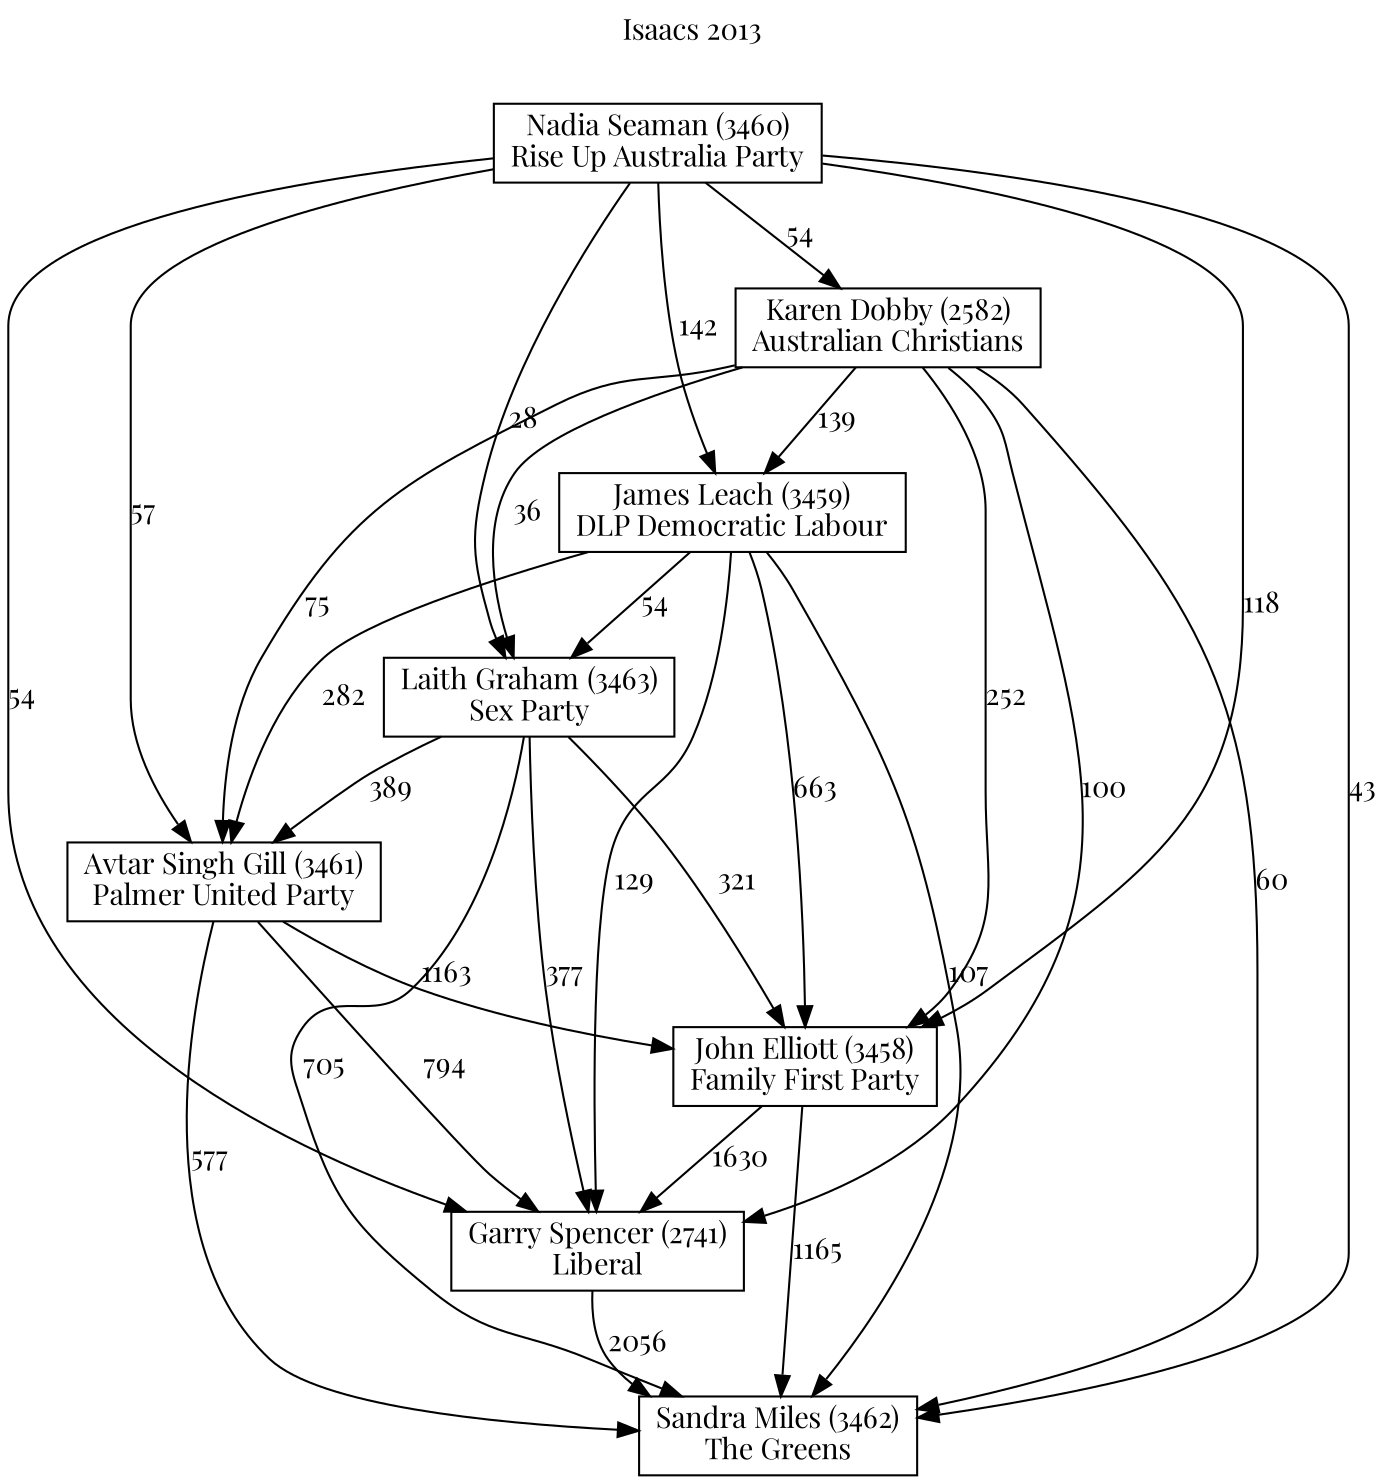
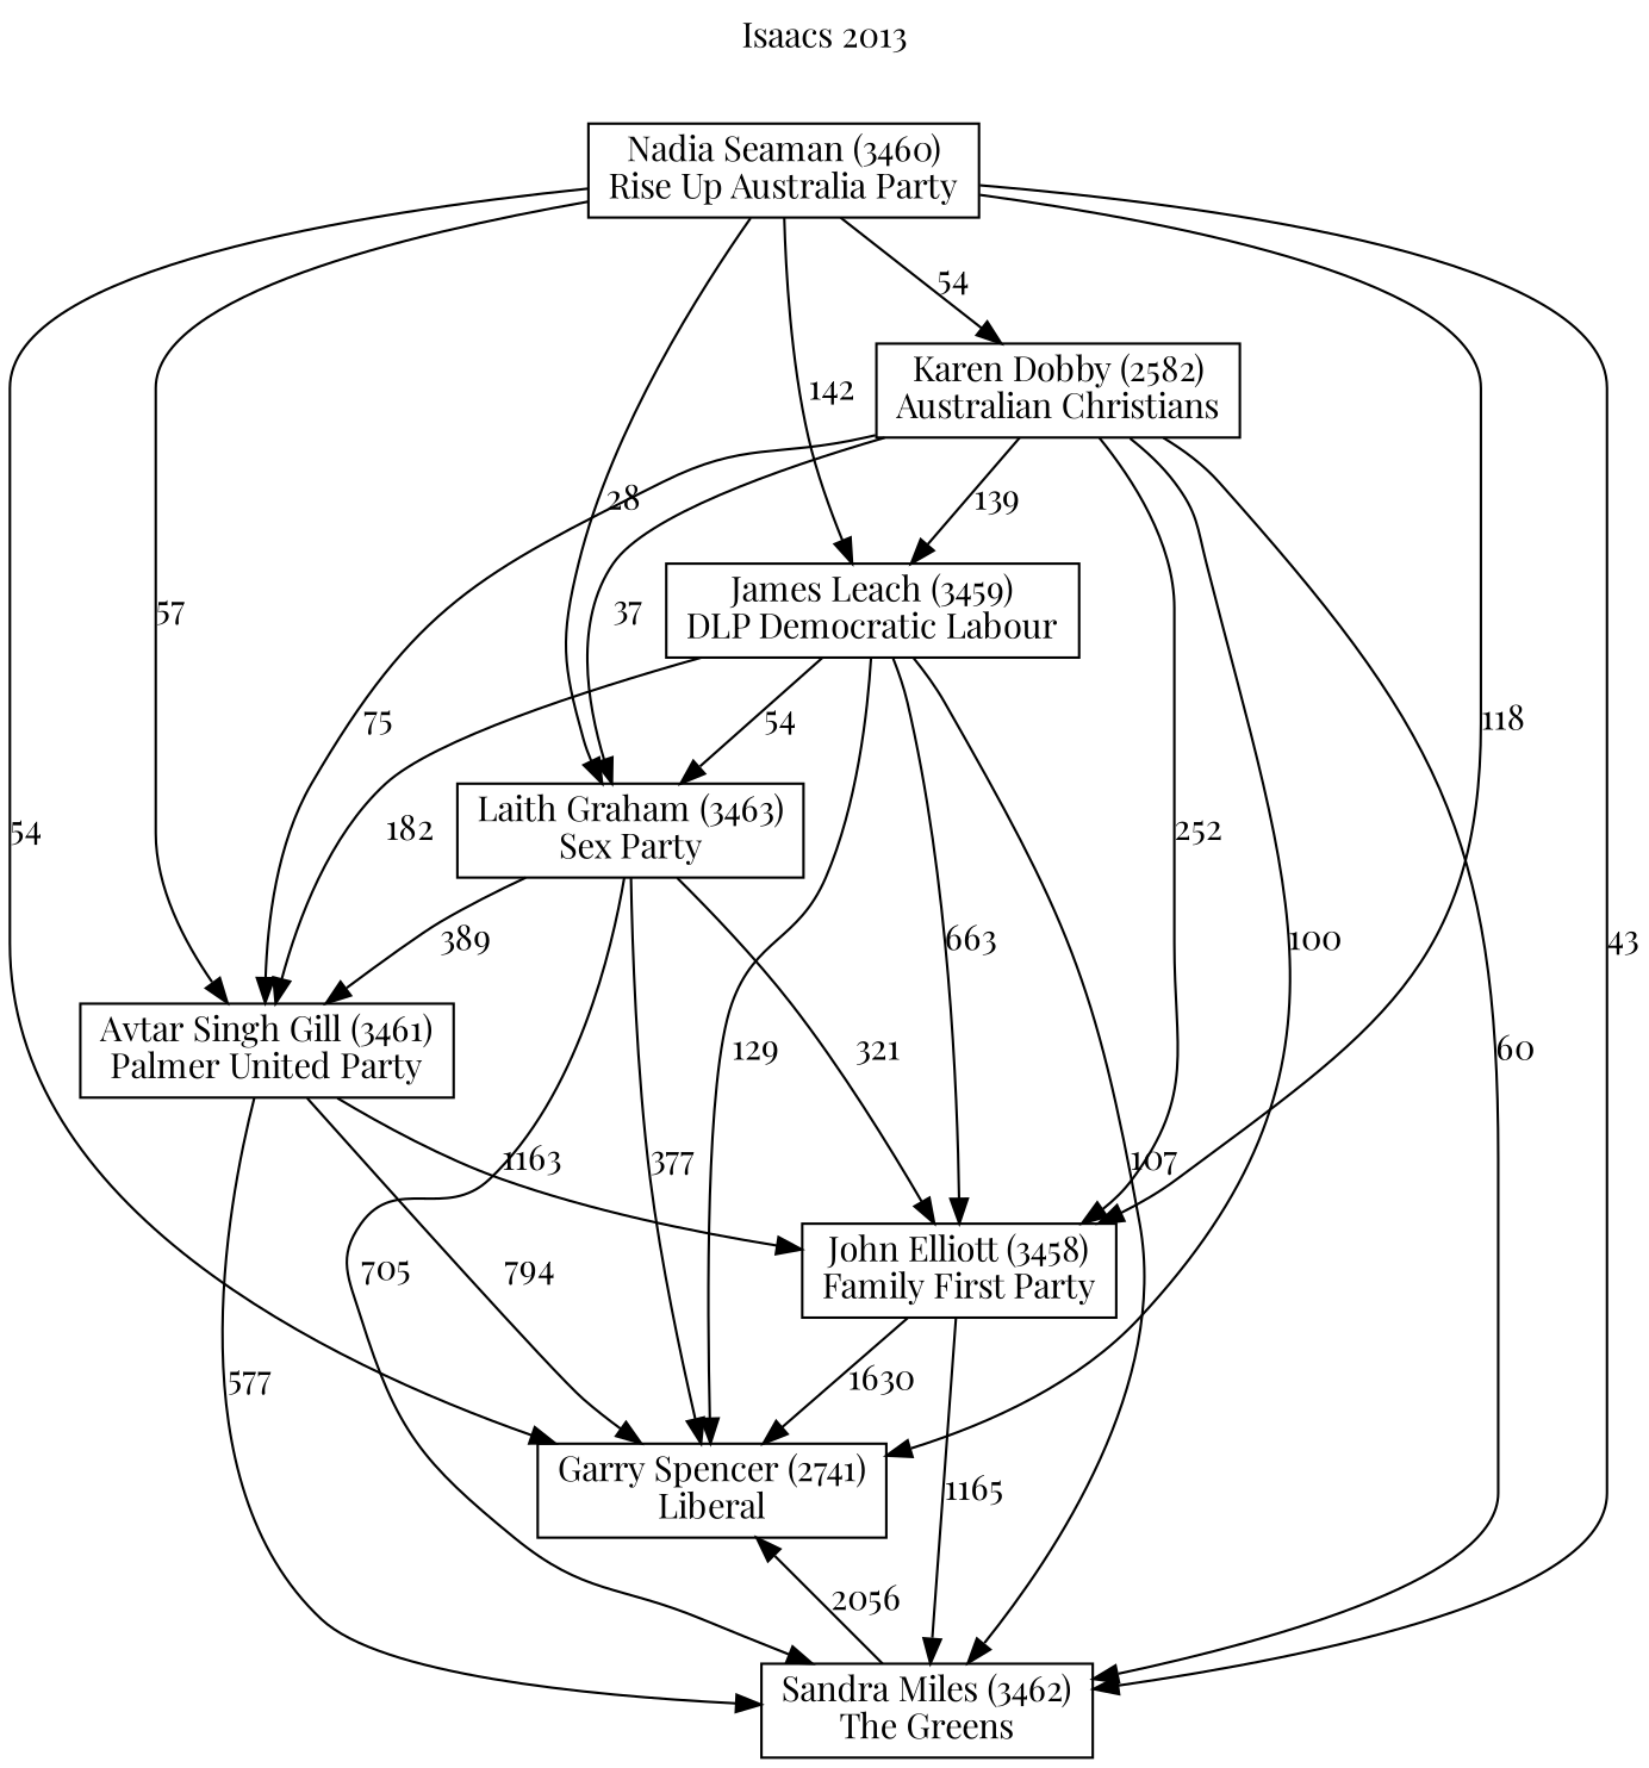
  digraph {
    fontname="Playfair Display"
    label="Isaacs 2013"
    labelloc=t
    mclimit=10
    node [fontname="Playfair Display" shape=box]
    edge [fontname="Playfair Display"]
    n1 [label="Garry Spencer (2741)\nLiberal"]
    n2 [label="Sandra Miles (3462)\nThe Greens"]
    n3 [label="John Elliott (3458)\nFamily First Party"]
    n4 [label="Avtar Singh Gill (3461)\nPalmer United Party"]
    n5 [label="Laith Graham (3463)\nSex Party"]
    n6 [label="James Leach (3459)\nDLP Democratic Labour"]
    n7 [label="Karen Dobby (2582)\nAustralian Christians"]
    n8 [label="Nadia Seaman (3460)\nRise Up Australia Party"]
-   n1 -> n2 [label=2056]
+   n2 -> n1 [label=2056]
    n3 -> n1 [label=1630]
    n3 -> n2 [label=1165]
    n4 -> n1 [label=794]
    n4 -> n2 [label=577]
    n4 -> n3 [label=1163]
    n5 -> n1 [label=377]
    n5 -> n2 [label=705]
    n5 -> n3 [label=321]
    n5 -> n4 [label=389]
    n6 -> n1 [label=129]
    n6 -> n2 [label=107]
    n6 -> n3 [label=663]
-   n6 -> n4 [label=282]
+   n6 -> n4 [label=182]
    n6 -> n5 [label=54]
    n7 -> n1 [label=100]
    n7 -> n2 [label=60]
    n7 -> n3 [label=252]
    n7 -> n4 [label=75]
-   n7 -> n5 [label=36]
+   n7 -> n5 [label=37]
    n7 -> n6 [label=139]
    n8 -> n1 [label=54]
    n8 -> n2 [label=43]
    n8 -> n3 [label=118]
    n8 -> n4 [label=57]
    n8 -> n5 [label=28]
    n8 -> n6 [label=142]
    n8 -> n7 [label=54]
  }
